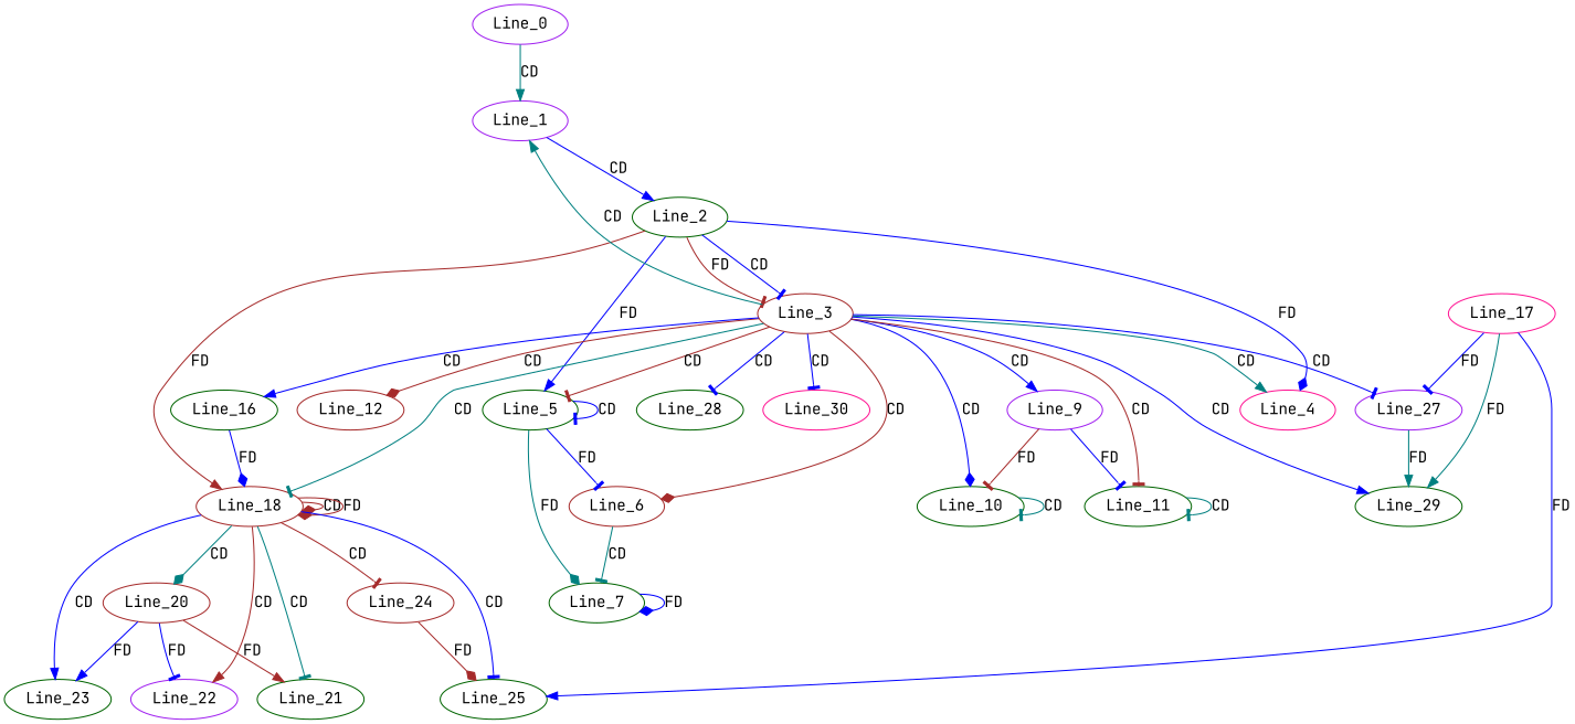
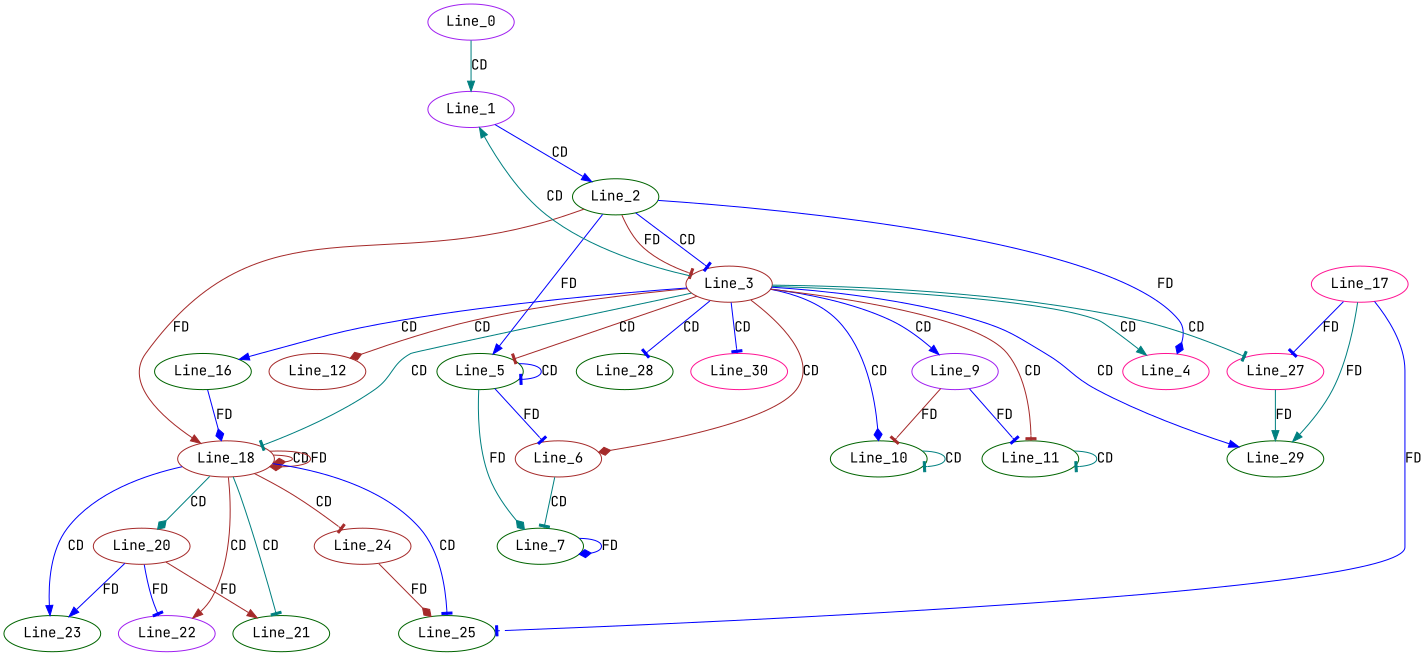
  digraph {
    fontname="JetBrains Mono"
    node [color=darkgreen fontname="JetBrains Mono"]
    edge [arrowhead=tee color=blue fontname="JetBrains Mono"]
    Line_0 [color=purple]
    Line_1 [color=purple]
    Line_2
    Line_3 [color=brown]
    Line_4 [color=deeppink]
    Line_5
    Line_18 [color=brown]
    Line_6 [color=brown]
    Line_9 [color=purple]
    Line_10
    Line_11
    Line_12 [color=brown]
    Line_16
-   Line_27 [color=purple]
+   Line_27 [color=deeppink]
    Line_28
    Line_29
    Line_30 [color=deeppink]
    Line_7
    Line_25
    Line_20 [color=brown]
    Line_21
    Line_22 [color=purple]
    Line_23
    Line_24 [color=brown]
    Line_17 [color=deeppink]
    Line_0 -> Line_1 [arrowhead=normal color=teal label=CD]
    Line_1 -> Line_2 [arrowhead=normal label=CD]
    Line_2 -> Line_3 [label=CD]
    Line_2 -> Line_3 [color=brown label=FD]
    Line_2 -> Line_4 [arrowhead=diamond label=FD]
    Line_2 -> Line_5 [arrowhead=normal label=FD]
    Line_2 -> Line_18 [arrowhead=normal color=brown label=FD]
    Line_3 -> Line_1 [arrowhead=normal color=teal label=CD]
    Line_3 -> Line_4 [arrowhead=normal color=teal label=CD]
    Line_3 -> Line_5 [color=brown label=CD]
    Line_3 -> Line_18 [color=teal label=CD]
    Line_3 -> Line_6 [arrowhead=diamond color=brown label=CD]
    Line_3 -> Line_9 [arrowhead=normal label=CD]
    Line_3 -> Line_10 [arrowhead=diamond label=CD]
    Line_3 -> Line_11 [color=brown label=CD]
    Line_3 -> Line_12 [arrowhead=diamond color=brown label=CD]
    Line_3 -> Line_16 [arrowhead=normal label=CD]
-   Line_3 -> Line_27 [label=CD]
+   Line_3 -> Line_27 [color=teal label=CD]
    Line_3 -> Line_28 [label=CD]
    Line_3 -> Line_29 [arrowhead=normal label=CD]
    Line_3 -> Line_30 [label=CD]
    Line_5 -> Line_5 [label=CD]
    Line_5 -> Line_6 [label=FD]
    Line_5 -> Line_7 [arrowhead=diamond color=teal label=FD]
    Line_18 -> Line_18 [arrowhead=diamond color=brown label=CD]
    Line_18 -> Line_18 [arrowhead=diamond color=brown label=FD]
    Line_18 -> Line_25 [label=CD]
    Line_18 -> Line_20 [arrowhead=diamond color=teal label=CD]
    Line_18 -> Line_21 [color=teal label=CD]
    Line_18 -> Line_22 [arrowhead=normal color=brown label=CD]
    Line_18 -> Line_23 [arrowhead=normal label=CD]
    Line_18 -> Line_24 [color=brown label=CD]
    Line_6 -> Line_7 [color=teal label=CD]
    Line_9 -> Line_10 [color=brown label=FD]
    Line_9 -> Line_11 [label=FD]
    Line_10 -> Line_10 [color=teal label=CD]
    Line_11 -> Line_11 [color=teal label=CD]
    Line_16 -> Line_18 [arrowhead=diamond label=FD]
    Line_27 -> Line_29 [arrowhead=normal color=teal label=FD]
    Line_7 -> Line_7 [arrowhead=diamond label=FD]
    Line_20 -> Line_21 [arrowhead=normal color=brown label=FD]
    Line_20 -> Line_22 [label=FD]
    Line_20 -> Line_23 [arrowhead=normal label=FD]
    Line_24 -> Line_25 [arrowhead=diamond color=brown label=FD]
    Line_17 -> Line_27 [label=FD]
    Line_17 -> Line_29 [arrowhead=normal color=teal label=FD]
-   Line_17 -> Line_25 [arrowhead=normal label=FD]
+   Line_17 -> Line_25 [label=FD]
  }
